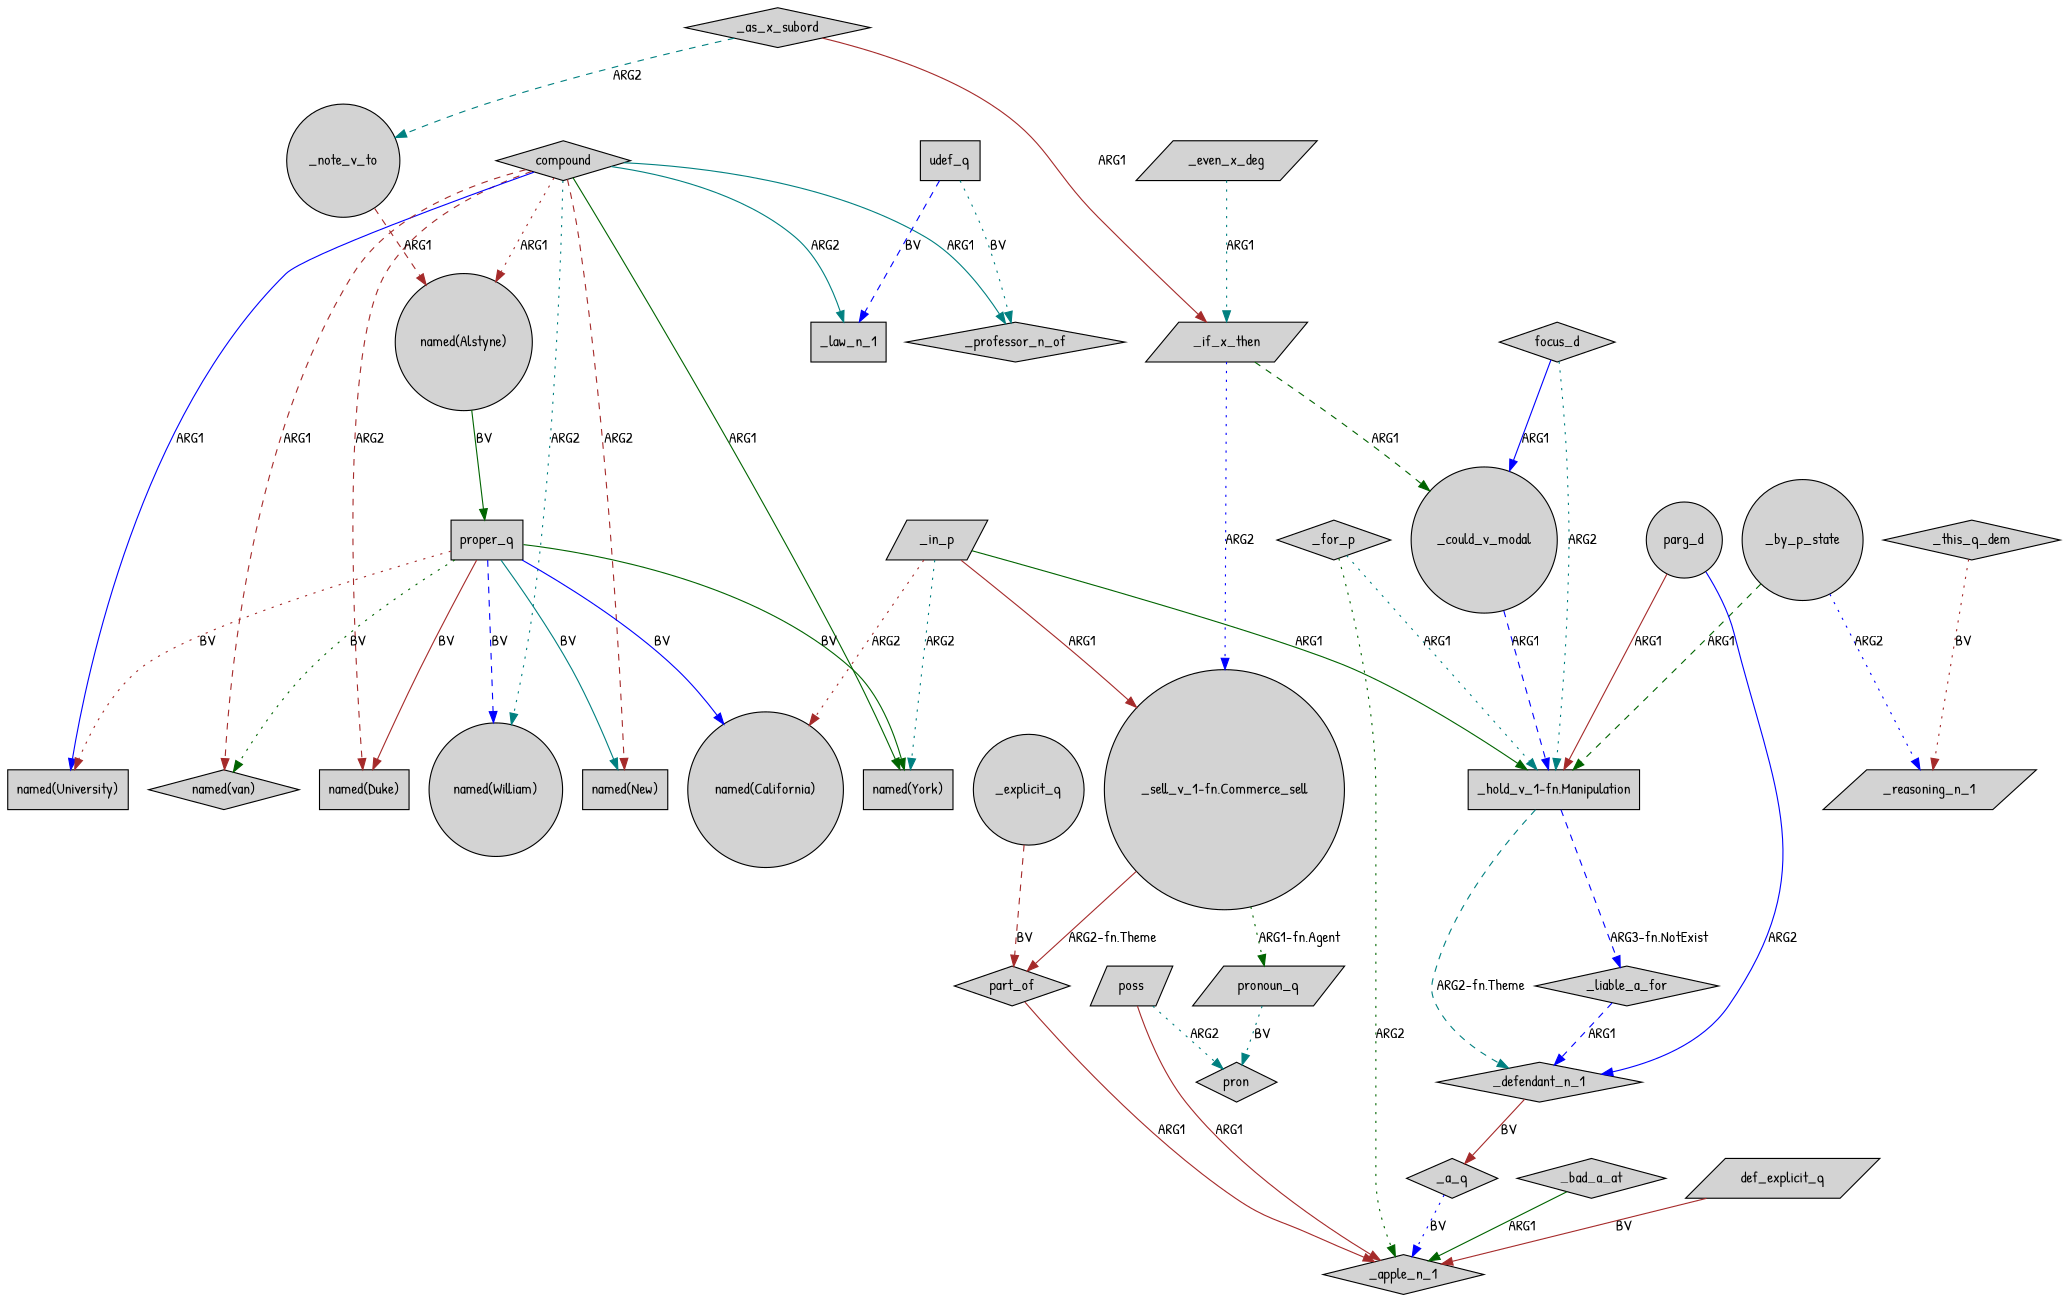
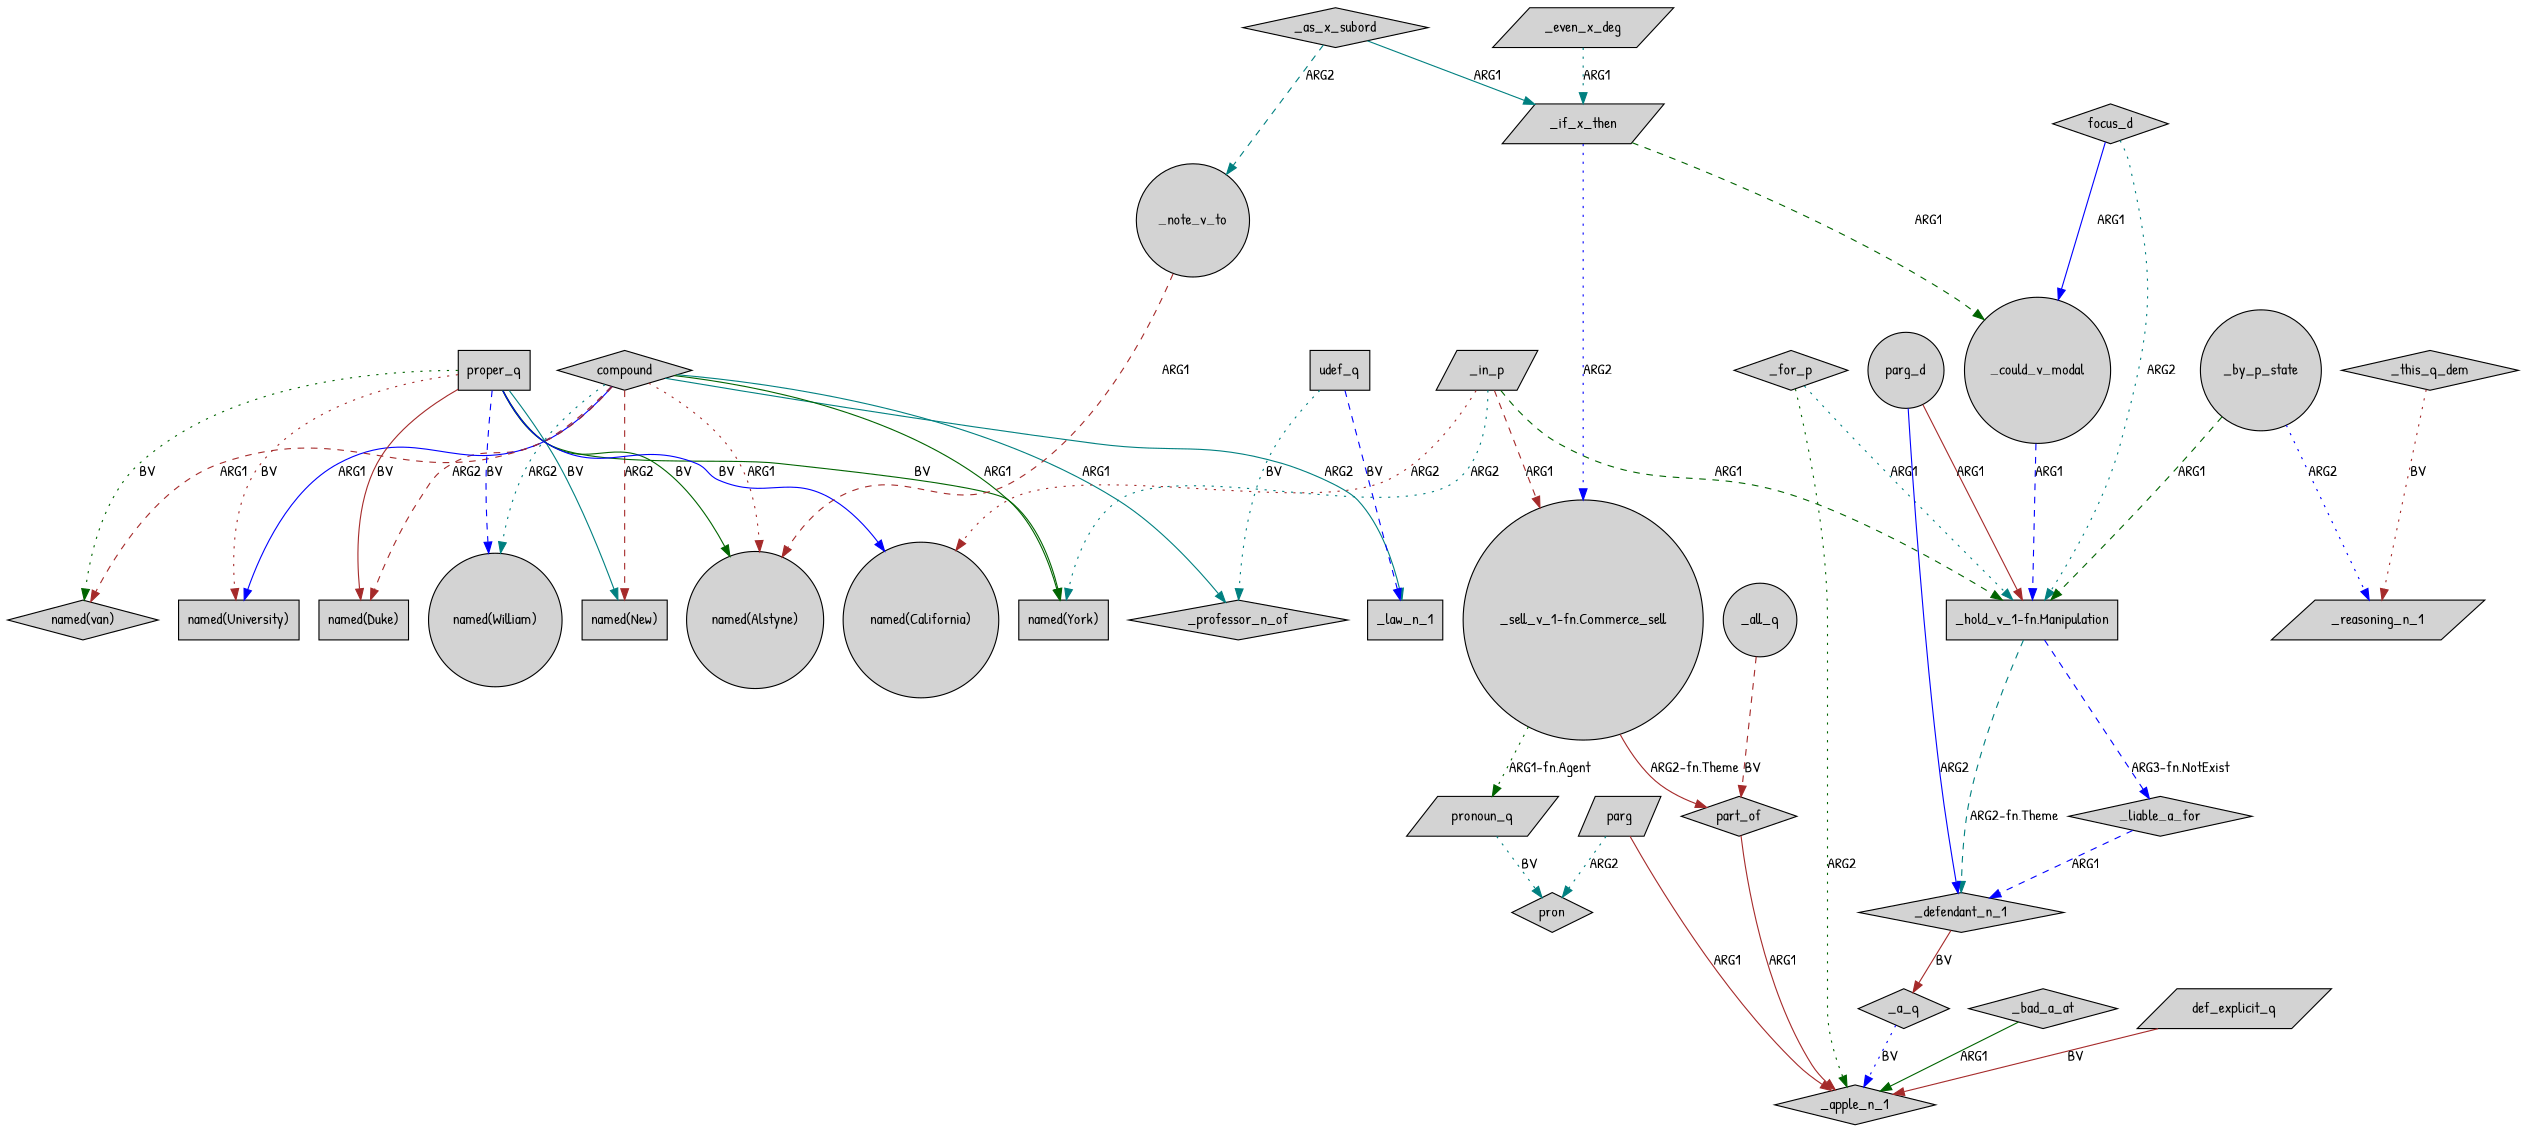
  digraph {
    fontname="Patrick Hand"
    node [fontname="Patrick Hand" shape=diamond style=filled]
    edge [color=brown fontname="Patrick Hand" style=solid]
    "named(Duke)" [shape=box]
    compound
    "named(Alstyne)" [shape=circle]
    "named(New)" [shape=box]
    _professor_n_of
    "named(University)" [shape=box]
    "named(van)"
    _law_n_1 [shape=box]
    "named(York)" [shape=box]
    "named(William)" [shape=circle]
    _could_v_modal [shape=circle]
    focus_d
    "_hold_v_1-fn.Manipulation" [shape=box]
    _by_p_state [shape=circle]
    _reasoning_n_1 [shape=parallelogram]
    _defendant_n_1
    _liable_a_for
    proper_q [shape=box]
    "named(California)" [shape=circle]
    _in_p [shape=parallelogram]
    "_sell_v_1-fn.Commerce_sell" [shape=circle]
    part_of
    pronoun_q [shape=parallelogram]
    _for_p
    _apple_n_1
    _a_q
    udef_q [shape=box]
-   _all_q [shape=circle label=_explicit_q]
-   poss [shape=parallelogram]
+   _all_q [shape=circle]
+   poss [shape=parallelogram label=parg]
    pron
    _even_x_deg [shape=parallelogram]
    _if_x_then [shape=parallelogram]
    _bad_a_at
    def_explicit_q [shape=parallelogram]
    _note_v_to [shape=circle]
    parg_d [shape=circle]
    _as_x_subord
    _this_q_dem
    compound -> "named(Duke)" [label=ARG2 style=dashed]
    compound -> "named(Alstyne)" [label=ARG1 style=dotted]
    compound -> "named(New)" [label=ARG2 style=dashed]
    compound -> _professor_n_of [color=teal label=ARG1]
    compound -> "named(University)" [color=blue label=ARG1]
    compound -> "named(van)" [label=ARG1 style=dashed]
    compound -> _law_n_1 [color=teal label=ARG2]
    compound -> "named(York)" [color=darkgreen label=ARG1]
    compound -> "named(William)" [color=teal label=ARG2 style=dotted]
    _could_v_modal -> "_hold_v_1-fn.Manipulation" [color=blue label=ARG1 style=dashed]
    focus_d -> _could_v_modal [color=blue label=ARG1]
    focus_d -> "_hold_v_1-fn.Manipulation" [color=teal label=ARG2 style=dotted]
    "_hold_v_1-fn.Manipulation" -> _defendant_n_1 [color=teal label="ARG2-fn.Theme" style=dashed]
    "_hold_v_1-fn.Manipulation" -> _liable_a_for [color=blue label="ARG3-fn.NotExist" style=dashed]
    _by_p_state -> "_hold_v_1-fn.Manipulation" [color=darkgreen label=ARG1 style=dashed]
    _by_p_state -> _reasoning_n_1 [color=blue label=ARG2 style=dotted]
    _defendant_n_1 -> _a_q [label=BV]
    _liable_a_for -> _defendant_n_1 [color=blue label=ARG1 style=dashed]
    proper_q -> "named(Duke)" [label=BV]
-   "named(Alstyne)" -> proper_q [color=darkgreen label=BV]
+   proper_q -> "named(Alstyne)" [color=darkgreen label=BV]
    proper_q -> "named(New)" [color=teal label=BV]
    proper_q -> "named(University)" [label=BV style=dotted]
    proper_q -> "named(van)" [color=darkgreen label=BV style=dotted]
    proper_q -> "named(York)" [color=darkgreen label=BV]
    proper_q -> "named(William)" [color=blue label=BV style=dashed]
    proper_q -> "named(California)" [color=blue label=BV]
    _in_p -> "named(York)" [color=teal label=ARG2 style=dotted]
-   _in_p -> "_hold_v_1-fn.Manipulation" [color=darkgreen label=ARG1]
+   _in_p -> "_hold_v_1-fn.Manipulation" [color=darkgreen label=ARG1 style=dashed]
    _in_p -> "named(California)" [label=ARG2 style=dotted]
-   _in_p -> "_sell_v_1-fn.Commerce_sell" [label=ARG1]
+   _in_p -> "_sell_v_1-fn.Commerce_sell" [label=ARG1 style=dashed]
    "_sell_v_1-fn.Commerce_sell" -> part_of [label="ARG2-fn.Theme"]
    "_sell_v_1-fn.Commerce_sell" -> pronoun_q [color=darkgreen label="ARG1-fn.Agent" style=dotted]
    part_of -> _apple_n_1 [label=ARG1]
    pronoun_q -> pron [color=teal label=BV style=dotted]
    _for_p -> "_hold_v_1-fn.Manipulation" [color=teal label=ARG1 style=dotted]
    _for_p -> _apple_n_1 [color=darkgreen label=ARG2 style=dotted]
    _a_q -> _apple_n_1 [color=blue label=BV style=dotted]
    udef_q -> _professor_n_of [color=teal label=BV style=dotted]
    udef_q -> _law_n_1 [color=blue label=BV style=dashed]
    _all_q -> part_of [label=BV style=dashed]
    poss -> _apple_n_1 [label=ARG1]
    poss -> pron [color=teal label=ARG2 style=dotted]
    _even_x_deg -> _if_x_then [color=teal label=ARG1 style=dotted]
    _if_x_then -> _could_v_modal [color=darkgreen label=ARG1 style=dashed]
    _if_x_then -> "_sell_v_1-fn.Commerce_sell" [color=blue label=ARG2 style=dotted]
    _bad_a_at -> _apple_n_1 [color=darkgreen label=ARG1]
    def_explicit_q -> _apple_n_1 [label=BV]
    _note_v_to -> "named(Alstyne)" [label=ARG1 style=dashed]
    parg_d -> "_hold_v_1-fn.Manipulation" [label=ARG1]
    parg_d -> _defendant_n_1 [color=blue label=ARG2]
-   _as_x_subord -> _if_x_then [label=ARG1]
+   _as_x_subord -> _if_x_then [color=teal label=ARG1]
    _as_x_subord -> _note_v_to [color=teal label=ARG2 style=dashed]
    _this_q_dem -> _reasoning_n_1 [label=BV style=dotted]
  }
